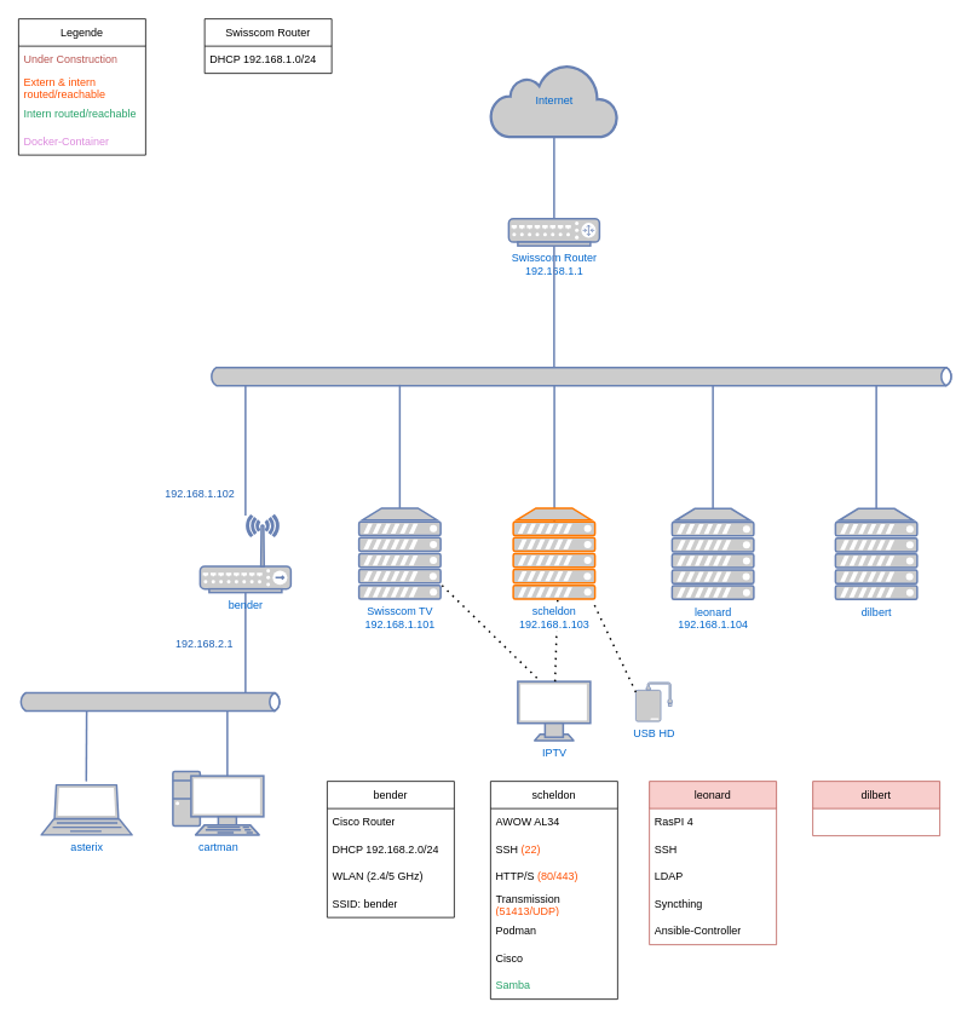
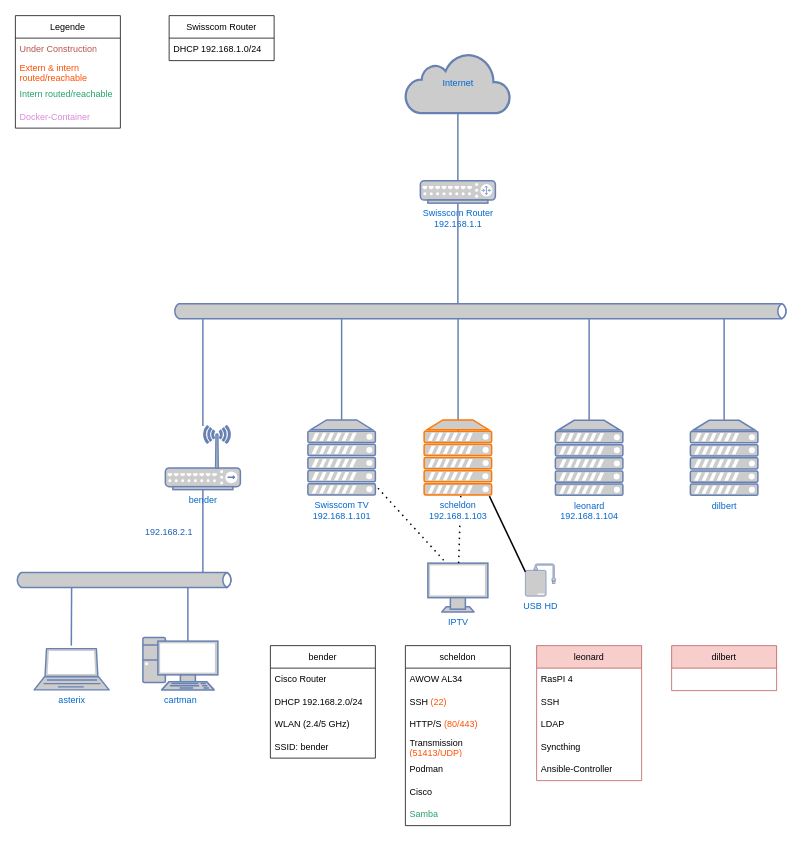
  <mxCell id="0" />
  <mxCell id="1" parent="0" />
  <mxCell id="2" style="edgeStyle=none;html=1;labelBackgroundColor=none;endArrow=none;strokeWidth=2;fontFamily=Verdana;fontSize=28;fontColor=#0066CC;rounded=0;strokeColor=#6881B3;exitX=0.5;exitY=1;exitDx=0;exitDy=0;exitPerimeter=0;" edge="1" parent="1" source="4" target="45"><mxGeometry relative="1" as="geometry"><mxPoint x="310" y="577" as="sourcePoint" /><mxPoint x="310" y="432" as="targetPoint" /></mxGeometry></mxCell>
  <mxCell id="3" value="&lt;div&gt;Swisscom Router&lt;/div&gt;&lt;div&gt;192.168.1.1&lt;br&gt;&lt;/div&gt;" style="fontColor=#0066CC;verticalAlign=top;verticalLabelPosition=bottom;labelPosition=center;align=center;html=1;fillColor=#CCCCCC;strokeColor=#6881B3;gradientColor=none;gradientDirection=north;strokeWidth=2;shape=mxgraph.networks.router;rounded=1;shadow=0;comic=0;labelBackgroundColor=#ffffff;" parent="1" vertex="1"><mxGeometry x="560" y="240" width="100" height="30" as="geometry" /></mxCell>
  <mxCell id="4" value="&lt;div&gt;bender&lt;br&gt;&lt;/div&gt;" style="fontColor=#0066CC;verticalAlign=top;verticalLabelPosition=bottom;labelPosition=center;align=center;html=1;outlineConnect=0;fillColor=#CCCCCC;strokeColor=#6881B3;gradientColor=none;gradientDirection=north;strokeWidth=2;shape=mxgraph.networks.wireless_hub;" vertex="1" parent="1"><mxGeometry x="220" y="567" width="100" height="85" as="geometry" /></mxCell>
  <mxCell id="5" value="192.168.2.1" style="text;html=1;strokeColor=none;fillColor=none;align=center;verticalAlign=middle;whiteSpace=wrap;rounded=0;fontColor=#1a5fb4;" vertex="1" parent="1"><mxGeometry x="180" y="694" width="90" height="30" as="geometry" /></mxCell>
  <mxCell id="6" value="bender" style="swimlane;fontStyle=0;childLayout=stackLayout;horizontal=1;startSize=30;horizontalStack=0;resizeParent=1;resizeParentMax=0;resizeLast=0;collapsible=1;marginBottom=0;whiteSpace=wrap;html=1;" vertex="1" parent="1"><mxGeometry x="360" y="860" width="140" height="150" as="geometry" /></mxCell>
  <mxCell id="7" value="Cisco Router" style="text;strokeColor=none;fillColor=none;align=left;verticalAlign=middle;spacingLeft=4;spacingRight=4;overflow=hidden;points=[[0,0.5],[1,0.5]];portConstraint=eastwest;rotatable=0;whiteSpace=wrap;html=1;" vertex="1" parent="6"><mxGeometry y="30" width="140" height="30" as="geometry" /></mxCell>
  <mxCell id="8" value="&lt;div&gt;DHCP 192.168.2.0/24&lt;/div&gt;" style="text;strokeColor=none;fillColor=none;align=left;verticalAlign=middle;spacingLeft=4;spacingRight=4;overflow=hidden;points=[[0,0.5],[1,0.5]];portConstraint=eastwest;rotatable=0;whiteSpace=wrap;html=1;fontStyle=0" vertex="1" parent="6"><mxGeometry y="60" width="140" height="30" as="geometry" /></mxCell>
  <mxCell id="9" value="WLAN (2.4/5 GHz)" style="text;strokeColor=none;fillColor=none;align=left;verticalAlign=middle;spacingLeft=4;spacingRight=4;overflow=hidden;points=[[0,0.5],[1,0.5]];portConstraint=eastwest;rotatable=0;whiteSpace=wrap;html=1;" vertex="1" parent="6"><mxGeometry y="90" width="140" height="30" as="geometry" /></mxCell>
  <mxCell id="10" value="SSID: bender" style="text;strokeColor=none;fillColor=none;align=left;verticalAlign=middle;spacingLeft=4;spacingRight=4;overflow=hidden;points=[[0,0.5],[1,0.5]];portConstraint=eastwest;rotatable=0;whiteSpace=wrap;html=1;" vertex="1" parent="6"><mxGeometry y="120" width="140" height="30" as="geometry" /></mxCell>
  <mxCell id="11" value="" style="html=1;outlineConnect=0;fillColor=#CCCCCC;strokeColor=#6881B3;gradientColor=none;gradientDirection=north;strokeWidth=2;shape=mxgraph.networks.bus;gradientColor=none;gradientDirection=north;fontColor=#ffffff;perimeter=backbonePerimeter;backboneSize=20;" vertex="1" parent="1"><mxGeometry x="230" y="404" width="820" height="20" as="geometry" /></mxCell>
  <mxCell id="12" style="edgeStyle=none;html=1;labelBackgroundColor=none;endArrow=none;strokeWidth=2;fontFamily=Verdana;fontSize=28;fontColor=#0066CC;rounded=0;strokeColor=#6881B3;exitX=0.5;exitY=1;exitDx=0;exitDy=0;exitPerimeter=0;fontStyle=1" edge="1" parent="1" source="3" target="11"><mxGeometry relative="1" as="geometry"><mxPoint x="465" y="70" as="sourcePoint" /><mxPoint x="425" y="180" as="targetPoint" /></mxGeometry></mxCell>
  <mxCell id="13" style="edgeStyle=none;html=1;labelBackgroundColor=none;endArrow=none;strokeWidth=2;fontFamily=Verdana;fontSize=28;fontColor=#0066CC;rounded=0;strokeColor=#6881B3;exitX=0.503;exitY=0.24;exitDx=0;exitDy=0;exitPerimeter=0;" edge="1" parent="1" source="30" target="11"><mxGeometry relative="1" as="geometry"><mxPoint x="435" y="560" as="sourcePoint" /><mxPoint x="1240" y="685" as="targetPoint" /></mxGeometry></mxCell>
  <mxCell id="14" style="edgeStyle=none;html=1;labelBackgroundColor=none;endArrow=none;strokeWidth=2;fontFamily=Verdana;fontSize=28;fontColor=#0066CC;rounded=0;strokeColor=#6881B3;exitX=0.5;exitY=0;exitDx=0;exitDy=0;exitPerimeter=0;" edge="1" parent="1" source="29" target="11"><mxGeometry relative="1" as="geometry"><mxPoint x="445" y="570" as="sourcePoint" /><mxPoint x="580" y="430" as="targetPoint" /></mxGeometry></mxCell>
  <mxCell id="15" style="edgeStyle=none;html=1;labelBackgroundColor=none;endArrow=none;strokeWidth=2;fontFamily=Verdana;fontSize=28;fontColor=#0066CC;rounded=0;strokeColor=#6881B3;" edge="1" parent="1" source="4" target="11"><mxGeometry relative="1" as="geometry"><mxPoint x="445" y="570" as="sourcePoint" /><mxPoint x="445" y="432" as="targetPoint" /></mxGeometry></mxCell>
  <mxCell id="16" value="Swisscom Router" style="swimlane;fontStyle=0;childLayout=stackLayout;horizontal=1;startSize=30;horizontalStack=0;resizeParent=1;resizeParentMax=0;resizeLast=0;collapsible=1;marginBottom=0;whiteSpace=wrap;html=1;" vertex="1" parent="1"><mxGeometry x="225" y="20" width="140" height="60" as="geometry" /></mxCell>
  <mxCell id="17" value="&lt;div&gt;DHCP 192.168.1.0/24&lt;/div&gt;" style="text;strokeColor=none;fillColor=none;align=left;verticalAlign=middle;spacingLeft=4;spacingRight=4;overflow=hidden;points=[[0,0.5],[1,0.5]];portConstraint=eastwest;rotatable=0;whiteSpace=wrap;html=1;" vertex="1" parent="16"><mxGeometry y="30" width="140" height="30" as="geometry" /></mxCell>
  <mxCell id="18" value="scheldon" style="swimlane;fontStyle=0;childLayout=stackLayout;horizontal=1;startSize=30;horizontalStack=0;resizeParent=1;resizeParentMax=0;resizeLast=0;collapsible=1;marginBottom=0;whiteSpace=wrap;html=1;" vertex="1" parent="1"><mxGeometry x="540" y="860" width="140" height="240" as="geometry" /></mxCell>
  <mxCell id="19" value="&lt;div&gt;AWOW AL34&lt;/div&gt;" style="text;strokeColor=none;fillColor=none;align=left;verticalAlign=middle;spacingLeft=4;spacingRight=4;overflow=hidden;points=[[0,0.5],[1,0.5]];portConstraint=eastwest;rotatable=0;whiteSpace=wrap;html=1;" vertex="1" parent="18"><mxGeometry y="30" width="140" height="30" as="geometry" /></mxCell>
  <mxCell id="20" value="&lt;div&gt;SSH &lt;font color=&quot;#ff4f00&quot;&gt;(22)&lt;/font&gt;&lt;br&gt;&lt;/div&gt;" style="text;strokeColor=none;fillColor=none;align=left;verticalAlign=middle;spacingLeft=4;spacingRight=4;overflow=hidden;points=[[0,0.5],[1,0.5]];portConstraint=eastwest;rotatable=0;whiteSpace=wrap;html=1;fontColor=#000000;" vertex="1" parent="18"><mxGeometry y="60" width="140" height="30" as="geometry" /></mxCell>
  <mxCell id="21" value="&lt;font color=&quot;#000000&quot;&gt;HTTP/S&lt;/font&gt; (80/443)" style="text;strokeColor=none;fillColor=none;align=left;verticalAlign=middle;spacingLeft=4;spacingRight=4;overflow=hidden;points=[[0,0.5],[1,0.5]];portConstraint=eastwest;rotatable=0;whiteSpace=wrap;html=1;fontColor=#ff4f00;" vertex="1" parent="18"><mxGeometry y="90" width="140" height="30" as="geometry" /></mxCell>
  <mxCell id="22" value="&lt;font color=&quot;#000000&quot;&gt;Transmission &lt;/font&gt;(51413/UDP)" style="text;strokeColor=none;fillColor=none;align=left;verticalAlign=middle;spacingLeft=4;spacingRight=4;overflow=hidden;points=[[0,0.5],[1,0.5]];portConstraint=eastwest;rotatable=0;whiteSpace=wrap;html=1;fontColor=#ff4f00;" vertex="1" parent="18"><mxGeometry y="120" width="140" height="30" as="geometry" /></mxCell>
  <mxCell id="23" value="Podman" style="text;strokeColor=none;fillColor=none;align=left;verticalAlign=middle;spacingLeft=4;spacingRight=4;overflow=hidden;points=[[0,0.5],[1,0.5]];portConstraint=eastwest;rotatable=0;whiteSpace=wrap;html=1;" vertex="1" parent="18"><mxGeometry y="150" width="140" height="30" as="geometry" /></mxCell>
  <mxCell id="24" value="&lt;div&gt;Cisco&lt;/div&gt;" style="text;strokeColor=none;fillColor=none;align=left;verticalAlign=middle;spacingLeft=4;spacingRight=4;overflow=hidden;points=[[0,0.5],[1,0.5]];portConstraint=eastwest;rotatable=0;whiteSpace=wrap;html=1;" vertex="1" parent="18"><mxGeometry y="180" width="140" height="30" as="geometry" /></mxCell>
  <mxCell id="25" value="Samba" style="text;strokeColor=none;fillColor=none;align=left;verticalAlign=middle;spacingLeft=4;spacingRight=4;overflow=hidden;points=[[0,0.5],[1,0.5]];portConstraint=eastwest;rotatable=0;whiteSpace=wrap;html=1;fontColor=#26a269;" vertex="1" parent="18"><mxGeometry y="210" width="140" height="30" as="geometry" /></mxCell>
  <mxCell id="26" value="IPTV" style="fontColor=#0066CC;verticalAlign=top;verticalLabelPosition=bottom;labelPosition=center;align=center;html=1;outlineConnect=0;fillColor=#CCCCCC;strokeColor=#6881B3;gradientColor=none;gradientDirection=north;strokeWidth=2;shape=mxgraph.networks.monitor;" vertex="1" parent="1"><mxGeometry x="570" y="750" width="80" height="65" as="geometry" /></mxCell>
  <mxCell id="27" value="" style="endArrow=none;dashed=1;html=1;dashPattern=1 3;strokeWidth=2;rounded=0;exitX=0.263;exitY=-0.059;exitDx=0;exitDy=0;exitPerimeter=0;entryX=0.678;entryY=0.554;entryDx=0;entryDy=0;entryPerimeter=0;" edge="1" parent="1" source="26" target="29"><mxGeometry width="50" height="50" relative="1" as="geometry"><mxPoint x="540" y="650" as="sourcePoint" /><mxPoint x="630" y="620" as="targetPoint" /><Array as="points" /></mxGeometry></mxCell>
  <mxCell id="28" value="" style="endArrow=none;dashed=1;html=1;dashPattern=1 3;strokeWidth=2;rounded=0;entryX=0.551;entryY=0.783;entryDx=0;entryDy=0;entryPerimeter=0;" edge="1" parent="1" source="26" target="30"><mxGeometry width="50" height="50" relative="1" as="geometry"><mxPoint x="715" y="704" as="sourcePoint" /><mxPoint x="640" y="630" as="targetPoint" /><Array as="points" /></mxGeometry></mxCell>
- <mxCell id="29" value="&lt;div&gt;Swisscom TV&lt;/div&gt;&lt;div&gt;                                                                  192.168.1.101&lt;br&gt;&lt;/div&gt;" style="fontColor=#0066CC;verticalAlign=top;verticalLabelPosition=bottom;labelPosition=center;align=center;html=1;fillColor=#CCCCCC;strokeColor=#6881B3;gradientColor=none;gradientDirection=north;strokeWidth=2;shape=mxgraph.networks.server;rounded=1;shadow=0;comic=0;labelBackgroundColor=#ffffff;" vertex="1" parent="1"><mxGeometry x="395" y="559" width="90" height="100" as="geometry" /></mxCell>
+ <mxCell id="29" value="&lt;div&gt;Swisscom TV&lt;/div&gt;&lt;div&gt;                                                                  192.168.1.101&lt;br&gt;&lt;/div&gt;" style="fontColor=#0066CC;verticalAlign=top;verticalLabelPosition=bottom;labelPosition=center;align=center;html=1;fillColor=#CCCCCC;strokeColor=#6881B3;gradientColor=none;gradientDirection=north;strokeWidth=2;shape=mxgraph.networks.server;rounded=1;shadow=0;comic=0;labelBackgroundColor=#ffffff;" vertex="1" parent="1"><mxGeometry x="410" y="559" width="90" height="100" as="geometry" /></mxCell>
  <mxCell id="30" value="&lt;div&gt;scheldon&lt;/div&gt;&lt;div&gt;192.168.1.103&lt;br&gt;&lt;/div&gt;" style="fontColor=#0066CC;verticalAlign=top;verticalLabelPosition=bottom;labelPosition=center;align=center;html=1;fillColor=#CCCCCC;strokeColor=#ff7800;gradientColor=none;gradientDirection=north;strokeWidth=2;shape=mxgraph.networks.server;rounded=1;shadow=0;comic=0;labelBackgroundColor=#ffffff;" vertex="1" parent="1"><mxGeometry x="565" y="559" width="90" height="100" as="geometry" /></mxCell>
  <mxCell id="31" style="edgeStyle=none;html=1;labelBackgroundColor=none;endArrow=none;strokeWidth=2;fontFamily=Verdana;fontSize=28;fontColor=#0066CC;rounded=0;strokeColor=#6881B3;" edge="1" parent="1" target="11"><mxGeometry relative="1" as="geometry"><mxPoint x="785" y="570" as="sourcePoint" /><mxPoint x="615" y="432" as="targetPoint" /></mxGeometry></mxCell>
  <mxCell id="32" value="leonard" style="swimlane;fontStyle=0;childLayout=stackLayout;horizontal=1;startSize=30;horizontalStack=0;resizeParent=1;resizeParentMax=0;resizeLast=0;collapsible=1;marginBottom=0;whiteSpace=wrap;html=1;fillColor=#f8cecc;strokeColor=#b85450;" vertex="1" parent="1"><mxGeometry x="715" y="860" width="140" height="180" as="geometry" /></mxCell>
  <mxCell id="33" value="RasPI 4" style="text;strokeColor=none;fillColor=none;align=left;verticalAlign=middle;spacingLeft=4;spacingRight=4;overflow=hidden;points=[[0,0.5],[1,0.5]];portConstraint=eastwest;rotatable=0;whiteSpace=wrap;html=1;" vertex="1" parent="32"><mxGeometry y="30" width="140" height="30" as="geometry" /></mxCell>
  <mxCell id="34" value="&lt;font color=&quot;#000000&quot;&gt;SSH&lt;/font&gt;" style="text;strokeColor=none;fillColor=none;align=left;verticalAlign=middle;spacingLeft=4;spacingRight=4;overflow=hidden;points=[[0,0.5],[1,0.5]];portConstraint=eastwest;rotatable=0;whiteSpace=wrap;html=1;fontColor=#ff4f00;" vertex="1" parent="32"><mxGeometry y="60" width="140" height="30" as="geometry" /></mxCell>
  <mxCell id="35" value="&lt;font color=&quot;#000000&quot;&gt;LDAP&lt;/font&gt;" style="text;strokeColor=none;fillColor=none;align=left;verticalAlign=middle;spacingLeft=4;spacingRight=4;overflow=hidden;points=[[0,0.5],[1,0.5]];portConstraint=eastwest;rotatable=0;whiteSpace=wrap;html=1;fontColor=#ff4f00;" vertex="1" parent="32"><mxGeometry y="90" width="140" height="30" as="geometry" /></mxCell>
  <mxCell id="36" value="&lt;font color=&quot;#000000&quot;&gt;Syncthing&lt;/font&gt;" style="text;strokeColor=none;fillColor=none;align=left;verticalAlign=middle;spacingLeft=4;spacingRight=4;overflow=hidden;points=[[0,0.5],[1,0.5]];portConstraint=eastwest;rotatable=0;whiteSpace=wrap;html=1;fontColor=#ff4f00;" vertex="1" parent="32"><mxGeometry y="120" width="140" height="30" as="geometry" /></mxCell>
  <mxCell id="37" value="&lt;div&gt;Ansible-Controller&lt;/div&gt;" style="text;strokeColor=none;fillColor=none;align=left;verticalAlign=middle;spacingLeft=4;spacingRight=4;overflow=hidden;points=[[0,0.5],[1,0.5]];portConstraint=eastwest;rotatable=0;whiteSpace=wrap;html=1;" vertex="1" parent="32"><mxGeometry y="150" width="140" height="30" as="geometry" /></mxCell>
  <mxCell id="38" value="USB HD" style="fontColor=#0066CC;verticalAlign=top;verticalLabelPosition=bottom;labelPosition=center;align=center;html=1;outlineConnect=0;fillColor=#CCCCCC;strokeColor=#6881B3;gradientColor=none;gradientDirection=north;strokeWidth=2;shape=mxgraph.networks.external_storage;" vertex="1" parent="1"><mxGeometry x="700" y="751" width="40" height="43" as="geometry" /></mxCell>
- <mxCell id="39" value="" style="endArrow=none;dashed=1;html=1;dashPattern=1 3;strokeWidth=2;rounded=0;entryX=0.967;entryY=1.017;entryDx=0;entryDy=0;entryPerimeter=0;exitX=0;exitY=0.25;exitDx=0;exitDy=0;exitPerimeter=0;" edge="1" parent="1" source="38" target="30"><mxGeometry width="50" height="50" relative="1" as="geometry"><mxPoint x="710" y="760" as="sourcePoint" /><mxPoint x="625" y="647" as="targetPoint" /><Array as="points" /></mxGeometry></mxCell>
+ <mxCell id="39" value="" style="endArrow=none;dashed=0;html=1;dashPattern=1 3;strokeWidth=2;rounded=0;entryX=0.967;entryY=1.017;entryDx=0;entryDy=0;entryPerimeter=0;exitX=0;exitY=0.25;exitDx=0;exitDy=0;exitPerimeter=0;" edge="1" parent="1" source="38" target="30"><mxGeometry width="50" height="50" relative="1" as="geometry"><mxPoint x="710" y="760" as="sourcePoint" /><mxPoint x="625" y="647" as="targetPoint" /><Array as="points" /></mxGeometry></mxCell>
  <mxCell id="40" value="asterix" style="fontColor=#0066CC;verticalAlign=top;verticalLabelPosition=bottom;labelPosition=center;align=center;html=1;outlineConnect=0;fillColor=#CCCCCC;strokeColor=#6881B3;gradientColor=none;gradientDirection=north;strokeWidth=2;shape=mxgraph.networks.laptop;" vertex="1" parent="1"><mxGeometry x="45" y="864" width="100" height="55" as="geometry" /></mxCell>
- <mxCell id="41" value="192.168.1.102" style="text;html=1;strokeColor=none;fillColor=none;align=center;verticalAlign=middle;whiteSpace=wrap;rounded=0;fontColor=#1a5fb4;" vertex="1" parent="1"><mxGeometry x="170" y="529" width="100" height="30" as="geometry" /></mxCell>
  <mxCell id="42" style="edgeStyle=none;html=1;labelBackgroundColor=none;endArrow=none;strokeWidth=2;fontFamily=Verdana;fontSize=28;fontColor=#0066CC;rounded=0;strokeColor=#6881B3;entryX=0.6;entryY=0.443;entryDx=0;entryDy=0;entryPerimeter=0;" edge="1" parent="1" source="45" target="43"><mxGeometry relative="1" as="geometry"><mxPoint x="250" y="790" as="sourcePoint" /><mxPoint x="270" y="830" as="targetPoint" /></mxGeometry></mxCell>
  <mxCell id="43" value="cartman" style="fontColor=#0066CC;verticalAlign=top;verticalLabelPosition=bottom;labelPosition=center;align=center;html=1;outlineConnect=0;fillColor=#CCCCCC;strokeColor=#6881B3;gradientColor=none;gradientDirection=north;strokeWidth=2;shape=mxgraph.networks.pc;" vertex="1" parent="1"><mxGeometry x="190" y="849" width="100" height="70" as="geometry" /></mxCell>
  <mxCell id="44" style="edgeStyle=none;html=1;labelBackgroundColor=none;endArrow=none;strokeWidth=2;fontFamily=Verdana;fontSize=28;fontColor=#0066CC;rounded=0;strokeColor=#6881B3;" edge="1" parent="1"><mxGeometry relative="1" as="geometry"><mxPoint x="95" y="780" as="sourcePoint" /><mxPoint x="94.585" y="860" as="targetPoint" /></mxGeometry></mxCell>
  <mxCell id="45" value="" style="html=1;outlineConnect=0;fillColor=#CCCCCC;strokeColor=#6881B3;gradientColor=none;gradientDirection=north;strokeWidth=2;shape=mxgraph.networks.bus;gradientColor=none;gradientDirection=north;fontColor=#ffffff;perimeter=backbonePerimeter;backboneSize=20;" vertex="1" parent="1"><mxGeometry x="20" y="762.5" width="290" height="20" as="geometry" /></mxCell>
  <mxCell id="46" value="Legende" style="swimlane;fontStyle=0;childLayout=stackLayout;horizontal=1;startSize=30;horizontalStack=0;resizeParent=1;resizeParentMax=0;resizeLast=0;collapsible=1;marginBottom=0;whiteSpace=wrap;html=1;" vertex="1" parent="1"><mxGeometry x="20" y="20" width="140" height="150" as="geometry" /></mxCell>
  <mxCell id="47" value="&lt;font color=&quot;#b85450&quot;&gt;Under Construction&lt;/font&gt;" style="text;strokeColor=none;fillColor=none;align=left;verticalAlign=middle;spacingLeft=4;spacingRight=4;overflow=hidden;points=[[0,0.5],[1,0.5]];portConstraint=eastwest;rotatable=0;whiteSpace=wrap;html=1;" vertex="1" parent="46"><mxGeometry y="30" width="140" height="30" as="geometry" /></mxCell>
  <mxCell id="48" value="&lt;font color=&quot;#ff4f00&quot;&gt;Extern &amp;amp; intern routed/reachable&lt;br&gt;&lt;/font&gt;" style="text;strokeColor=none;fillColor=none;align=left;verticalAlign=middle;spacingLeft=4;spacingRight=4;overflow=hidden;points=[[0,0.5],[1,0.5]];portConstraint=eastwest;rotatable=0;whiteSpace=wrap;html=1;" vertex="1" parent="46"><mxGeometry y="60" width="140" height="30" as="geometry" /></mxCell>
  <mxCell id="49" value="Intern routed/reachable" style="text;strokeColor=none;fillColor=none;align=left;verticalAlign=middle;spacingLeft=4;spacingRight=4;overflow=hidden;points=[[0,0.5],[1,0.5]];portConstraint=eastwest;rotatable=0;whiteSpace=wrap;html=1;fontColor=#26a269;" vertex="1" parent="46"><mxGeometry y="90" width="140" height="30" as="geometry" /></mxCell>
  <mxCell id="50" value="&lt;font color=&quot;#dc8add&quot;&gt;Docker-Container&lt;/font&gt;" style="text;strokeColor=none;fillColor=none;align=left;verticalAlign=middle;spacingLeft=4;spacingRight=4;overflow=hidden;points=[[0,0.5],[1,0.5]];portConstraint=eastwest;rotatable=0;whiteSpace=wrap;html=1;" vertex="1" parent="46"><mxGeometry y="120" width="140" height="30" as="geometry" /></mxCell>
  <mxCell id="51" style="edgeStyle=none;html=1;labelBackgroundColor=none;endArrow=none;strokeWidth=2;fontFamily=Verdana;fontSize=28;fontColor=#0066CC;rounded=0;strokeColor=#6881B3;exitX=0.5;exitY=0;exitDx=0;exitDy=0;exitPerimeter=0;" edge="1" parent="1" target="11"><mxGeometry relative="1" as="geometry"><mxPoint x="965" y="559" as="sourcePoint" /><mxPoint x="970" y="430" as="targetPoint" /></mxGeometry></mxCell>
  <mxCell id="52" value="dilbert" style="swimlane;fontStyle=0;childLayout=stackLayout;horizontal=1;startSize=30;horizontalStack=0;resizeParent=1;resizeParentMax=0;resizeLast=0;collapsible=1;marginBottom=0;whiteSpace=wrap;html=1;fillColor=#f8cecc;strokeColor=#b85450;" vertex="1" parent="1"><mxGeometry x="895" y="860" width="140" height="60" as="geometry" /></mxCell>
  <mxCell id="53" value="&lt;div&gt;leonard&lt;/div&gt;&lt;div&gt;192.168.1.104&lt;br&gt;&lt;/div&gt;" style="fontColor=#0066CC;verticalAlign=top;verticalLabelPosition=bottom;labelPosition=center;align=center;html=1;fillColor=#CCCCCC;strokeColor=#6881B3;gradientColor=none;gradientDirection=north;strokeWidth=2;shape=mxgraph.networks.server;rounded=1;shadow=0;comic=0;labelBackgroundColor=#ffffff;" vertex="1" parent="1"><mxGeometry x="740" y="559.5" width="90" height="100" as="geometry" /></mxCell>
  <mxCell id="54" value="dilbert" style="fontColor=#0066CC;verticalAlign=top;verticalLabelPosition=bottom;labelPosition=center;align=center;html=1;fillColor=#CCCCCC;strokeColor=#6881B3;gradientColor=none;gradientDirection=north;strokeWidth=2;shape=mxgraph.networks.server;rounded=1;shadow=0;comic=0;labelBackgroundColor=#ffffff;" vertex="1" parent="1"><mxGeometry x="920" y="559.5" width="90" height="100" as="geometry" /></mxCell>
  <mxCell id="55" value="&lt;font color=&quot;#0066cc&quot;&gt;Internet&lt;/font&gt;" style="html=1;outlineConnect=0;fillColor=#CCCCCC;strokeColor=#6881B3;gradientColor=none;gradientDirection=north;strokeWidth=2;shape=mxgraph.networks.cloud;fontColor=#ffffff;" vertex="1" parent="1"><mxGeometry x="540" y="70" width="140" height="80" as="geometry" /></mxCell>
  <mxCell id="56" style="edgeStyle=none;html=1;labelBackgroundColor=none;endArrow=none;strokeWidth=2;fontFamily=Verdana;fontSize=28;fontColor=#0066CC;rounded=0;strokeColor=#6881B3;exitX=0.5;exitY=1;exitDx=0;exitDy=0;exitPerimeter=0;" edge="1" parent="1" source="55"><mxGeometry relative="1" as="geometry"><mxPoint x="620" y="280" as="sourcePoint" /><mxPoint x="610" y="240" as="targetPoint" /></mxGeometry></mxCell>
